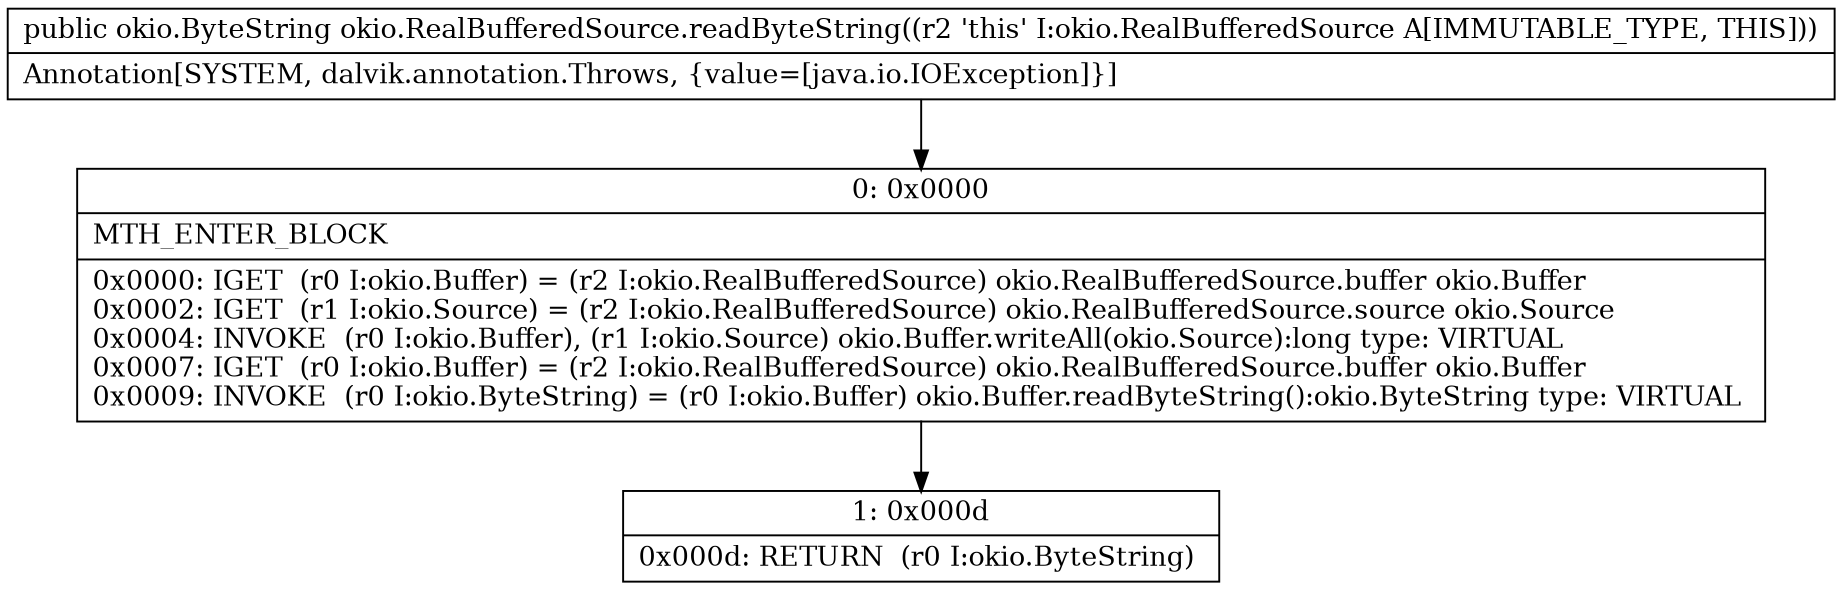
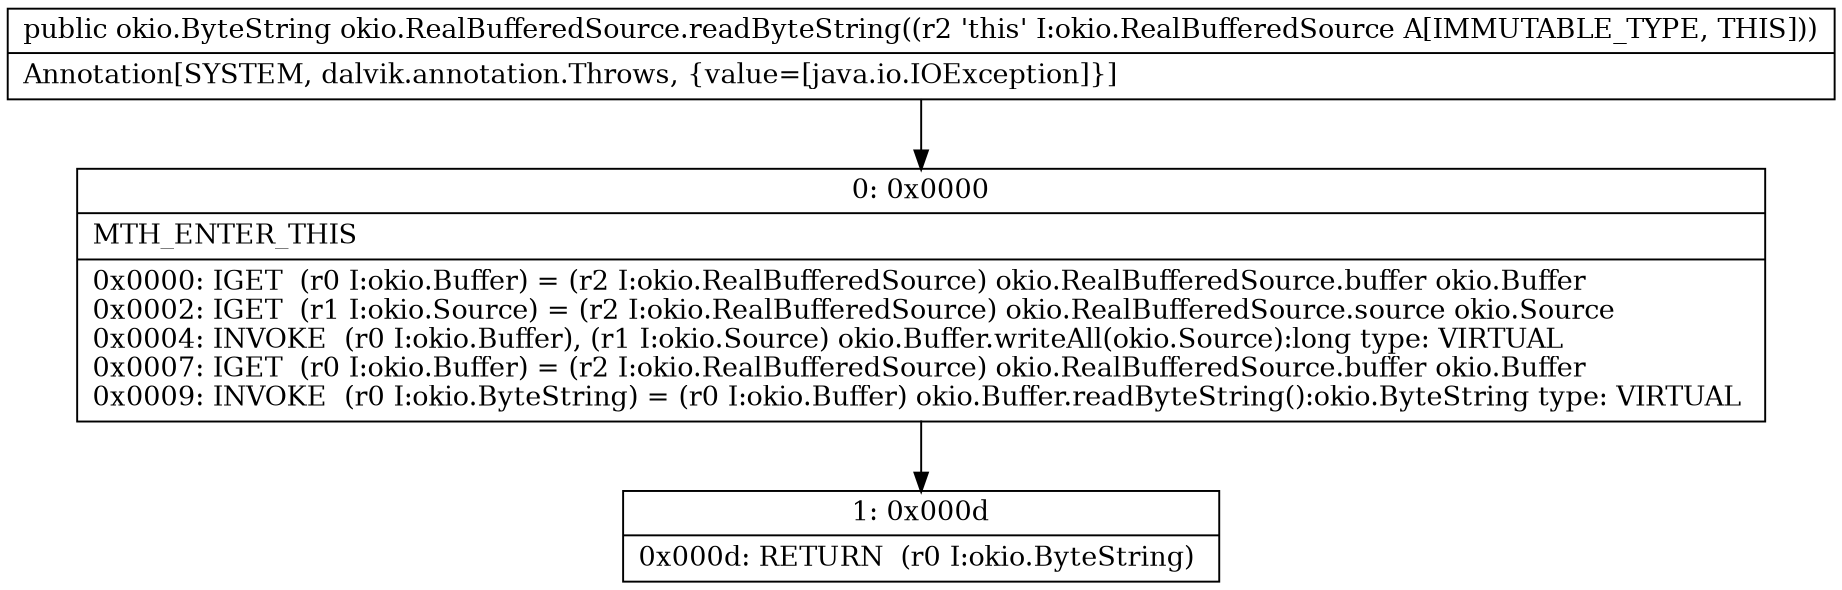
  digraph {
    node [shape=record]
-   n1 [label="{0\:\ 0x0000|MTH_ENTER_BLOCK\l|0x0000: IGET  (r0 I:okio.Buffer) = (r2 I:okio.RealBufferedSource) okio.RealBufferedSource.buffer okio.Buffer \l0x0002: IGET  (r1 I:okio.Source) = (r2 I:okio.RealBufferedSource) okio.RealBufferedSource.source okio.Source \l0x0004: INVOKE  (r0 I:okio.Buffer), (r1 I:okio.Source) okio.Buffer.writeAll(okio.Source):long type: VIRTUAL \l0x0007: IGET  (r0 I:okio.Buffer) = (r2 I:okio.RealBufferedSource) okio.RealBufferedSource.buffer okio.Buffer \l0x0009: INVOKE  (r0 I:okio.ByteString) = (r0 I:okio.Buffer) okio.Buffer.readByteString():okio.ByteString type: VIRTUAL \l}"]
+   n1 [label="{0\:\ 0x0000|MTH_ENTER_THIS\l|0x0000: IGET  (r0 I:okio.Buffer) = (r2 I:okio.RealBufferedSource) okio.RealBufferedSource.buffer okio.Buffer \l0x0002: IGET  (r1 I:okio.Source) = (r2 I:okio.RealBufferedSource) okio.RealBufferedSource.source okio.Source \l0x0004: INVOKE  (r0 I:okio.Buffer), (r1 I:okio.Source) okio.Buffer.writeAll(okio.Source):long type: VIRTUAL \l0x0007: IGET  (r0 I:okio.Buffer) = (r2 I:okio.RealBufferedSource) okio.RealBufferedSource.buffer okio.Buffer \l0x0009: INVOKE  (r0 I:okio.ByteString) = (r0 I:okio.Buffer) okio.Buffer.readByteString():okio.ByteString type: VIRTUAL \l}"]
    n2 [label="{1\:\ 0x000d|0x000d: RETURN  (r0 I:okio.ByteString) \l}"]
    n3 [label="{public okio.ByteString okio.RealBufferedSource.readByteString((r2 'this' I:okio.RealBufferedSource A[IMMUTABLE_TYPE, THIS]))  | Annotation[SYSTEM, dalvik.annotation.Throws, \{value=[java.io.IOException]\}]\l}"]
    n1 -> n2
    n3 -> n1
  }
